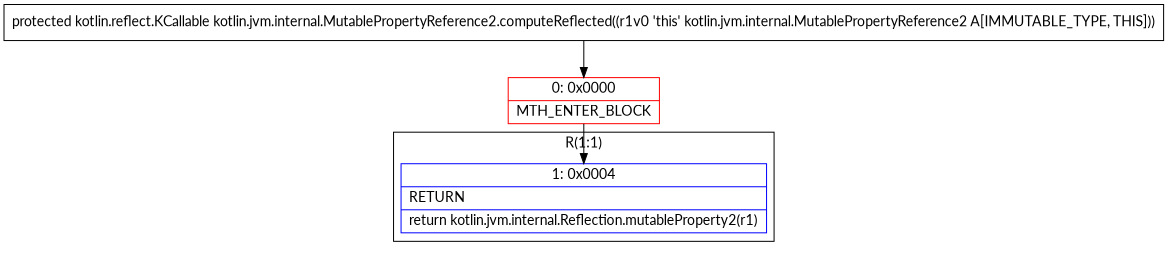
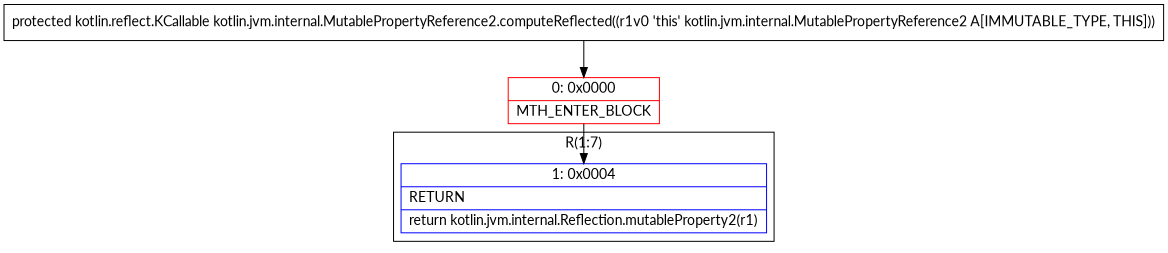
  digraph {
    fontname=Lato
    node [shape=record fontname=Lato]
    edge [fontname=Lato]
    n1 [color=blue label="{1\:\ 0x0004|RETURN\l|return kotlin.jvm.internal.Reflection.mutableProperty2(r1)\l}"]
    n2 [color=red label="{0\:\ 0x0000|MTH_ENTER_BLOCK\l}"]
    n3 [label="{protected kotlin.reflect.KCallable kotlin.jvm.internal.MutablePropertyReference2.computeReflected((r1v0 'this' kotlin.jvm.internal.MutablePropertyReference2 A[IMMUTABLE_TYPE, THIS])) }"]
    subgraph cluster_1 {
-     label="R(1:1)"
+     label="R(1:7)"
      n1
    }
    n2 -> n1
    n3 -> n2
  }
